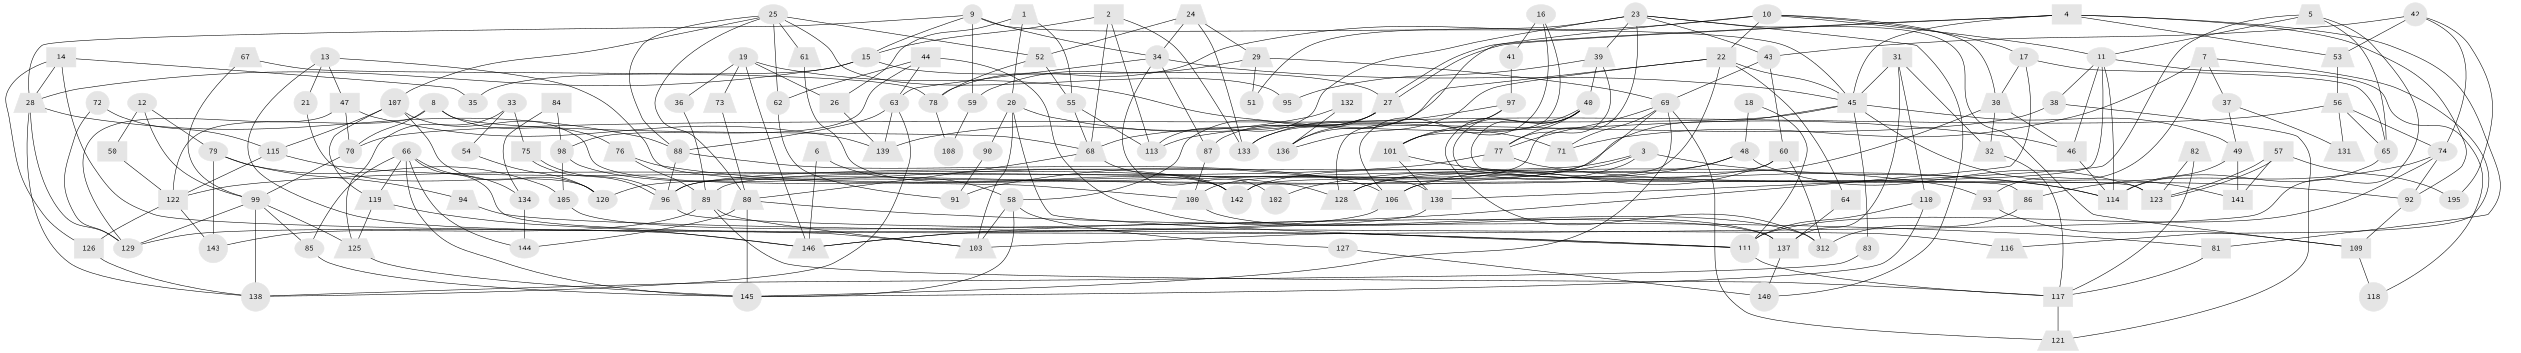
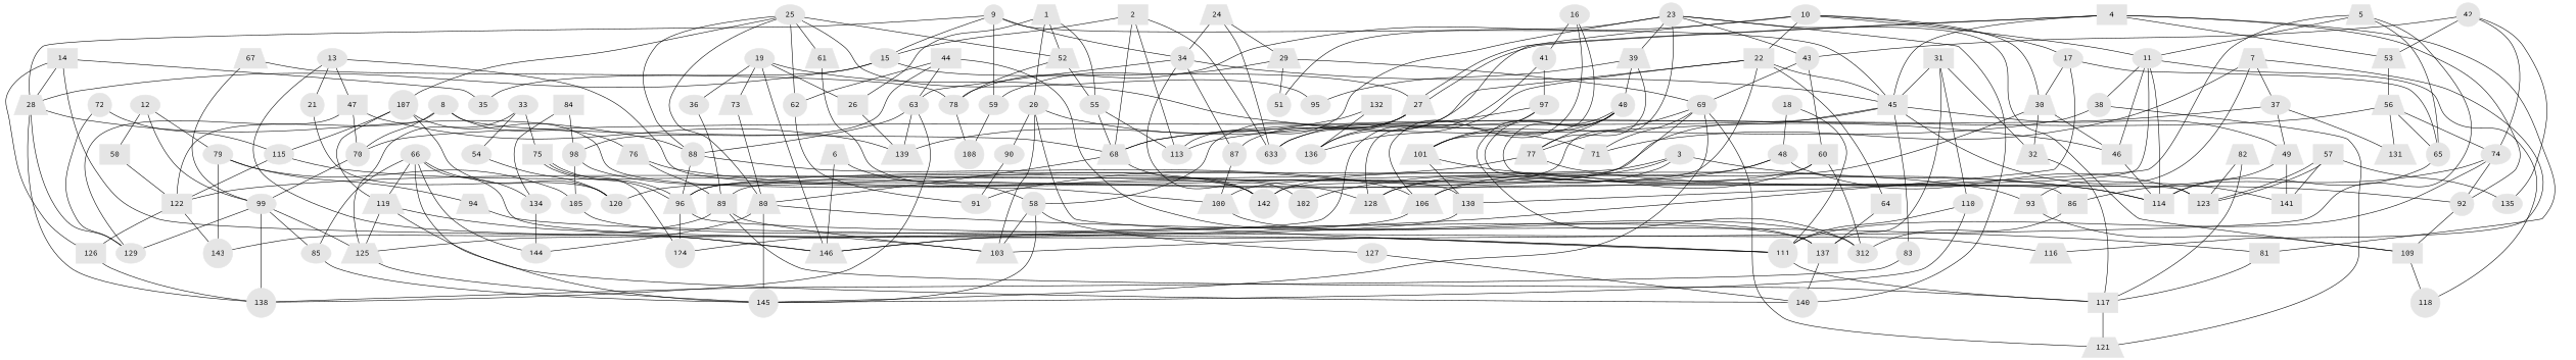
  graph {
    fontname="Source Code Pro"
    node [color=gray90 fontname="Source Code Pro" shape=ellipse style=filled]
    edge [fontname="Source Code Pro"]
    1 [shape=trapezium]
    20
    26 [shape=box]
    55
    103 [shape=trapezium]
    71 [shape=trapezium]
    111 [shape=circle]
    90
    139 [shape=trapezium]
    68 [shape=trapezium]
    113
    2 [shape=box]
    15
-   133
+   133 [label=633]
    27 [shape=trapezium]
    28 [shape=trapezium]
    35
    142 [shape=circle]
    80 [shape=trapezium]
    3
    91
    96 [shape=trapezium]
    114 [shape=box]
    128 [shape=trapezium]
    116 [shape=trapezium]
+   124 [shape=circle]
    4 [shape=box]
    45 [shape=box]
    53 [shape=trapezium]
    81 [shape=box]
    92 [shape=circle]
    58 [shape=circle]
    136
    87 [shape=circle]
    70 [shape=circle]
    89 [shape=box]
    49 [shape=trapezium]
    83 [shape=circle]
    141 [shape=box]
    56 [shape=trapezium]
    117 [shape=box]
    109 [shape=box]
    5 [shape=trapezium]
    11
    65 [shape=circle]
    130 [shape=box]
    38 [shape=circle]
    46 [shape=box]
    106 [shape=trapezium]
    118 [shape=circle]
    146 [shape=trapezium]
    6 [shape=trapezium]
    127
    145 [shape=circle]
    7 [shape=trapezium]
    37
    93 [shape=trapezium]
    131 [shape=trapezium]
    8
    76 [shape=trapezium]
    122 [shape=box]
    99
    126 [shape=box]
    143 [shape=circle]
    9 [shape=circle]
    34 [shape=circle]
    59
    88 [shape=circle]
    129
    138 [shape=circle]
    63
    102 [shape=circle]
    108 [shape=circle]
    10
    17
    22 [shape=box]
    30 [shape=trapezium]
    78
    64 [shape=box]
    32 [shape=trapezium]
    121 [shape=trapezium]
    125 [shape=trapezium]
    50 [shape=box]
    12
    79
    94 [shape=trapezium]
    105
    85
    13
    21 [shape=circle]
    47 [shape=box]
    100 [shape=trapezium]
    120
    137 [shape=box]
    14 [shape=box]
    16
    41 [shape=circle]
    101 [shape=trapezium]
    97
    18
    48
    123 [shape=box]
    19
    36
    73 [shape=trapezium]
    23 [shape=circle]
    39 [shape=trapezium]
    43 [shape=circle]
    51 [shape=circle]
    140 [shape=circle]
    95
    40 [shape=circle]
    77 [shape=trapezium]
    69
    60 [shape=box]
    24 [shape=trapezium]
    29 [shape=trapezium]
    52 [shape=trapezium]
    25
    61 [shape=trapezium]
    62 [shape=circle]
    107 [shape=circle]
    144
    119 [shape=trapezium]
    115
    31 [shape=box]
    110
    33
    54
    75 [shape=box]
    86 [shape=box]
    n132 [label=312]
    42 [shape=circle]
    74
-   135 [label=195]
+   135
    44 [shape=box]
    98 [shape=circle]
    57 [shape=box]
    66
    134
    67 [shape=trapezium]
    72 [shape=circle]
    82 [shape=trapezium]
    84 [shape=box]
    132 [shape=box]
    1 -- 20
    1 -- 26
    1 -- 55
    20 -- 103
    20 -- 71
    20 -- 111
    20 -- 90
    26 -- 139
    55 -- 68
    55 -- 113
    111 -- 117
    90 -- 91
    68 -- 142
    68 -- 80
    2 -- 68
    2 -- 113
    2 -- 15
    2 -- 133
    15 -- 27
    15 -- 28
    15 -- 35
    27 -- 58
    27 -- 136
    27 -- 87
    28 -- 88
    28 -- 129
    28 -- 138
    80 -- 81
    80 -- 145
    80 -- 144
    3 -- 91
    3 -- 96
    3 -- 114
    3 -- 128
    96 -- 116
+   96 -- 124
    4 -- 27
    4 -- 27
    4 -- 45
    4 -- 53
    4 -- 81
    4 -- 92
    45 -- 70
    45 -- 89
    45 -- 49
    45 -- 83
    45 -- 141
    53 -- 56
    81 -- 117
    92 -- 109
    58 -- 103
    58 -- 127
    58 -- 145
    87 -- 100
    70 -- 99
    89 -- 103
    89 -- 117
    89 -- 143
    49 -- 114
    49 -- 141
    83 -- 138
    56 -- 113
    56 -- 65
    56 -- 131
    56 -- 74
    117 -- 121
    109 -- 118
    5 -- 103
    5 -- 11
    5 -- 65
    5 -- 130
    11 -- 114
    11 -- 38
    11 -- 46
    11 -- 106
    11 -- 118
    65 -- 114
    130 -- 146
    38 -- 68
    38 -- 121
    46 -- 114
-   106 -- 129
+   106 -- 125
    6 -- 58
    6 -- 146
    127 -- 140
    7 -- 71
    7 -- 116
    7 -- 37
    7 -- 93
+   37 -- 68
    37 -- 49
    37 -- 131
    93 -- 109
    8 -- 68
    8 -- 70
    8 -- 76
    8 -- 122
    76 -- 89
    76 -- 93
    122 -- 126
    122 -- 143
    99 -- 129
    99 -- 138
    99 -- 125
    99 -- 85
    126 -- 138
    9 -- 15
    9 -- 28
    9 -- 45
    9 -- 34
    9 -- 59
    34 -- 45
    34 -- 87
    34 -- 63
    34 -- 102
    59 -- 108
    88 -- 96
    88 -- 106
    63 -- 139
    63 -- 88
    63 -- 138
    10 -- 136
    10 -- 11
    10 -- 17
    10 -- 22
    10 -- 30
    10 -- 78
    17 -- 65
    17 -- 146
    17 -- 30
    22 -- 133
    22 -- 142
    22 -- 45
    22 -- 136
    22 -- 64
    30 -- 128
    30 -- 46
    30 -- 32
    78 -- 108
    64 -- 137
    32 -- 117
    125 -- 145
    50 -- 122
    12 -- 99
    12 -- 50
    12 -- 79
    79 -- 143
    79 -- 94
    79 -- 105
    94 -- 111
    105 -- 137
    85 -- 145
    13 -- 146
    13 -- 21
    13 -- 47
    13 -- 100
    21 -- 120
    47 -- 139
    47 -- 70
    47 -- 129
    100 -- 137
    137 -- 140
    14 -- 111
    14 -- 28
    14 -- 35
    14 -- 126
    16 -- 106
    16 -- 41
    16 -- 101
+   41 -- 124
    41 -- 97
    101 -- 114
    101 -- 130
    97 -- 133
    97 -- 128
    97 -- 101
    18 -- 111
    18 -- 48
    48 -- 142
    48 -- 102
    48 -- 123
    19 -- 26
    19 -- 46
    19 -- 146
    19 -- 36
    19 -- 73
    36 -- 89
    73 -- 80
    23 -- 113
    23 -- 96
    23 -- 109
    23 -- 39
    23 -- 43
    23 -- 51
    23 -- 140
    39 -- 95
    39 -- 40
    39 -- 77
    43 -- 69
    43 -- 60
    40 -- 101
    40 -- 123
    40 -- 77
    40 -- 86
    40 -- n132
    77 -- 92
    77 -- 122
    69 -- 71
    69 -- 145
    69 -- 121
    69 -- 100
    69 -- 77
    60 -- 106
    60 -- 120
    60 -- n132
    24 -- 133
    24 -- 34
    24 -- 29
-   24 -- 52
+   1 -- 52
    29 -- 59
    29 -- 51
    29 -- 69
    52 -- 55
    52 -- 78
    25 -- 80
    25 -- 88
    25 -- 95
    25 -- 52
    25 -- 61
    25 -- 62
    25 -- 107
    61 -- 142
    62 -- 91
    107 -- 130
    107 -- 120
    107 -- 119
    107 -- 115
    119 -- 146
    119 -- 125
+   119 -- 140
    115 -- 128
    115 -- 122
    31 -- 45
    31 -- 32
    31 -- 137
    31 -- 110
    110 -- 111
    110 -- 145
    33 -- 125
    33 -- 54
    33 -- 75
    54 -- 120
    75 -- 96
    75 -- 96
+   75 -- 124
    86 -- n132
    42 -- 53
    42 -- 43
    42 -- 74
    42 -- 135
    74 -- 111
    74 -- 92
    74 -- 86
    44 -- 63
    44 -- 62
    44 -- n132
    44 -- 98
    98 -- 142
    98 -- 105
    57 -- 141
    57 -- 123
    57 -- 123
    57 -- 135
    66 -- 103
    66 -- 145
    66 -- 85
    66 -- 144
    66 -- 119
    66 -- 134
    134 -- 144
    67 -- 99
    67 -- 78
    72 -- 129
    72 -- 115
    82 -- 117
    82 -- 123
    84 -- 98
    84 -- 134
    132 -- 139
    132 -- 136
  }
